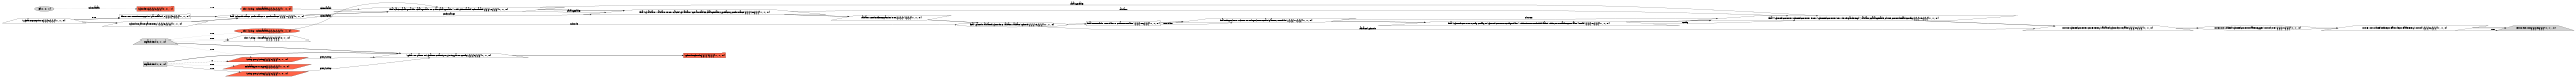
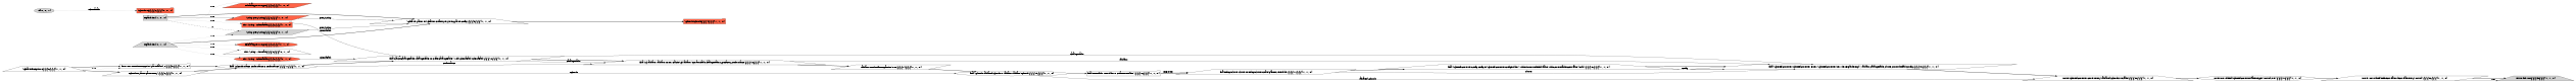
  digraph {
    rankdir=LR
    node [fillcolor=white shape=parallelogram style=filled]
    edge [style=bold]
    n1 [label="final SqlNode validatedSqlNode = validator.validate(sqlNode)@@@15@@@['1', '1', '0']" shape=ellipse]
    n2 [label="final RexBuilder rexBuilder = createRexBuilder()@@@16@@@['1', '1', '0']" shape=folder]
    n3 [label="root = sqlToRelConverter.convertQuery(validatedSqlNode,true,false)@@@20@@@['1', '1', '0']" shape=trapezium]
    n4 [label="final RelOptCluster cluster = RelOptCluster.create(planner,rexBuilder)@@@17@@@['1', '1', '0']"]
    n5 [label="root = root.withRel(sqlToRelConverter.flattenTypes(root.rel,true))@@@21@@@['1', '1', '0']" shape=ellipse]
    n6 [label="validator.setIdentifierExpansion(true)@@@14@@@['1', '1', '0']"]
    n7 [label="sqlNode = parser.parseQuery()@@@6@@@['1', '1', '0']"]
    n8 [label="final SqlConformance conformance = conformance()@@@11@@@['1', '1', '0']" shape=ellipse]
    n9 [label="final CalciteCatalogReader catalogReader = createCatalogReader().withSchemaPath(schemaPath)@@@12@@@['1', '1', '0']"]
    n10 [label="final SqlValidator validator = new CalciteSqlValidator(operatorTable,catalogReader,typeFactory,conformance)@@@13@@@['1', '1', '0']" shape=trapezium]
    n11 [label="final SqlToRelConverter.Config config = SqlToRelConverter.configBuilder().withTrimUnusedFields(false).withConvertTableAccess(false).build()@@@18@@@['1', '1', '0']" shape=trapezium]
    n12 [label="final SqlToRelConverter sqlToRelConverter = new SqlToRelConverter(new ViewExpanderImpl(),validator,catalogReader,cluster,convertletTable,config)@@@19@@@['1', '1', '0']"]
    n13 [label="SqlParser parser = SqlParser.create(queryString,parserConfig)@@@3@@@['1', '1', '0']" shape=trapezium]
    n14 [fillcolor=tomato label="SqlNode sqlNode@@@4@@@['1', '1', '0']" shape=folder]
    n15 [fillcolor=tomato label="RelDataType rowType@@@2@@@['1', '0', '0']"]
    n16 [fillcolor=lightgray label="return this.root@@@23@@@['1', '1', '0']" shape=trapezium]
    n17 [label="SqlParseException e@@@8@@@['1', '1', '0']" shape=trapezium]
    n18 [label="throw new RuntimeException(\"parse failed\",e)@@@9@@@['1', '1', '0']" shape=folder]
    n19 [fillcolor=tomato label="SqlNode sql@@@2@@@['0', '0', '1']" shape=folder]
    n20 [fillcolor=tomato label="List<String> schemaPath@@@2@@@['1', '0', '0']" shape=folder]
-   n21 [fillcolor=tomato label="String queryString@@@2@@@['0', '1', '0']"]
+   n21 [fillcolor=lightgray label="String queryString@@@2@@@['0', '1', '0']"]
    n22 [fillcolor=lightgray label="expandView['1', '0', '0']" shape=folder]
    n23 [fillcolor=tomato label="String queryString@@@2@@@['1', '0', '0']"]
    n24 [fillcolor=lightgray label="rel['0', '0', '1']" shape=ellipse]
    n25 [label="root = root.withRel(RelDecorrelator.decorrelateQuery(root.rel))@@@22@@@['1', '1', '0']"]
    n26 [fillcolor=lightgray label="expandView['0', '1', '0']" shape=trapezium]
+   n27 [fillcolor=tomato label="RelDataType rowType@@@2@@@['0', '1', '0']" shape=ellipse]
    n28 [label="List<String> viewPath@@@2@@@['0', '1', '0']" shape=trapezium]
    n29 [fillcolor=tomato label="List<String> schemaPath@@@2@@@['0', '1', '0']" shape=ellipse]
    n1 -> n2
    n1 -> n3 [label=validatedSqlNode style=solid]
    n2 -> n4
    n2 -> n4 [label=rexBuilder style=solid]
    n3 -> n5
    n4 -> n11
    n4 -> n12 [label=cluster style=solid]
    n5 -> n25
    n6 -> n1
    n7 -> n1 [label=sqlNode style=solid]
    n7 -> n8
    n8 -> n9
    n8 -> n10 [label=conformance style=solid]
    n9 -> n10 [label=catalogReader style=solid]
    n9 -> n10
    n9 -> n12 [label=catalogReader style=solid]
    n10 -> n6
    n10 -> n12 [label=validator style=solid]
    n11 -> n12
    n11 -> n12 [label=config style=solid]
    n12 -> n3
    n13 -> n14
    n17 -> n7
    n17 -> n18 [label=true style=dotted]
    n17 -> n18
    n18 -> n8
    n20 -> n9 [label=schemaPath style=solid]
    n21 -> n13 [label=queryString style=solid]
    n22 -> n13
    n22 -> n15 [label=true style=dotted]
-   n19 -> n20 [label=true style=dotted]
+   n22 -> n20 [label=true style=dotted]
    n22 -> n21 [label=0 style=dashed]
    n22 -> n23 [label=true style=solid]
    n23 -> n13 [label=queryString style=solid]
    n24 -> n19 [label=schemaPath style=dotted]
    n25 -> n16
    n25 -> n16 [label=root style=solid]
    n26 -> n13
    n26 -> n21 [label=true style=dotted]
+   n26 -> n27 [label=true style=dotted]
    n26 -> n28 [label=true style=dotted]
    n26 -> n29 [label=true style=dotted]
    n29 -> n9 [label=schemaPath style=solid]
  }
